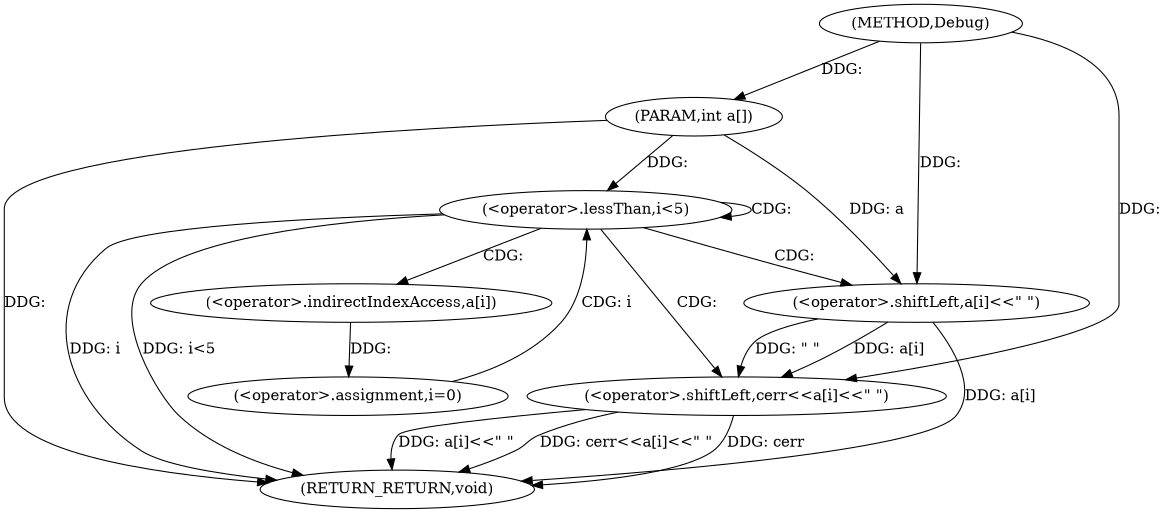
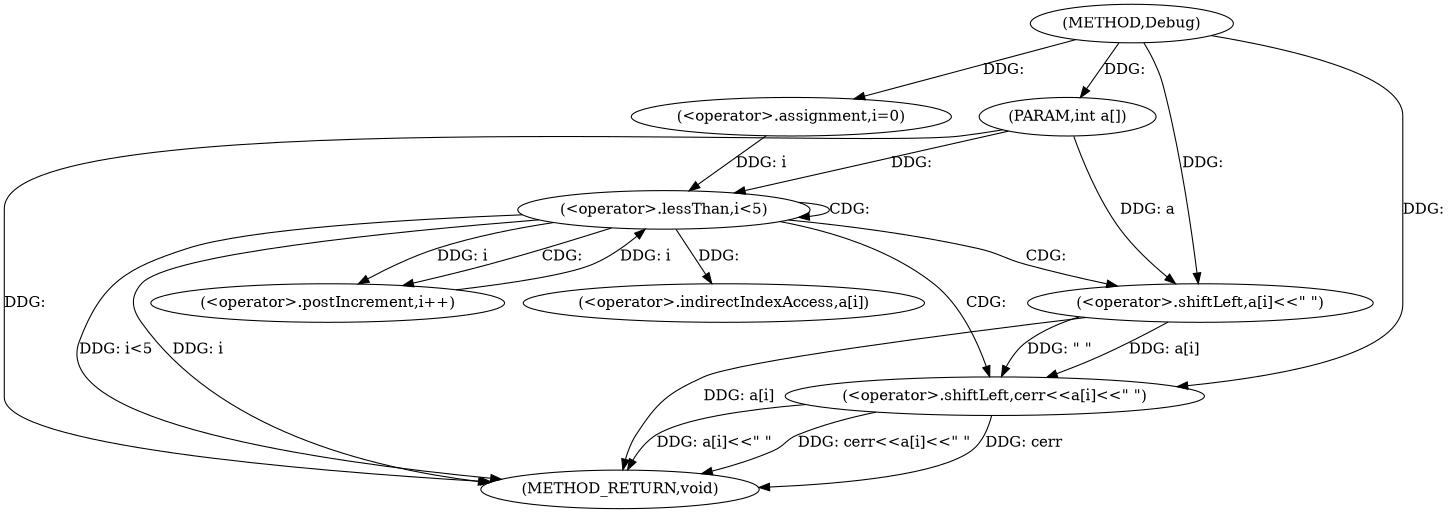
  digraph {
    n1 [label="(METHOD,Debug)"]
    n2 [label="(PARAM,int a[])"]
    n3 [label="(<operator>.assignment,i=0)"]
    n4 [label="(<operator>.shiftLeft,cerr<<a[i]<<\" \")"]
    n5 [label="(<operator>.shiftLeft,a[i]<<\" \")"]
    n6 [label="(<operator>.lessThan,i<5)"]
-   n7 [label="(RETURN_RETURN,void)"]
+   n7 [label="(METHOD_RETURN,void)"]
+   n8 [label="(<operator>.postIncrement,i++)"]
    n9 [label="(<operator>.indirectIndexAccess,a[i])"]
    n1 -> n2 [label="DDG: "]
-   n9 -> n3 [label="DDG: "]
+   n1 -> n3 [label="DDG: "]
    n1 -> n4 [label="DDG: "]
    n1 -> n5 [label="DDG: "]
    n2 -> n5 [label="DDG: a"]
    n2 -> n6 [label="DDG: "]
    n2 -> n7 [label="DDG: "]
-   n3 -> n6 [label="CDG: i"]
+   n3 -> n6 [label="DDG: i"]
    n4 -> n7 [label="DDG: a[i]<<\" \""]
    n4 -> n7 [label="DDG: cerr<<a[i]<<\" \""]
    n4 -> n7 [label="DDG: cerr"]
    n5 -> n4 [label="DDG: a[i]"]
    n5 -> n4 [label="DDG: \" \""]
    n5 -> n7 [label="DDG: a[i]"]
    n6 -> n4 [label="CDG: "]
    n6 -> n5 [label="CDG: "]
    n6 -> n6 [label="CDG: "]
    n6 -> n7 [label="DDG: i"]
    n6 -> n7 [label="DDG: i<5"]
-   n6 -> n9 [label="CDG: "]
+   n6 -> n8 [label="DDG: i"]
+   n6 -> n8 [label="CDG: "]
+   n6 -> n9 [label="DDG: "]
+   n8 -> n6 [label="DDG: i"]
  }
